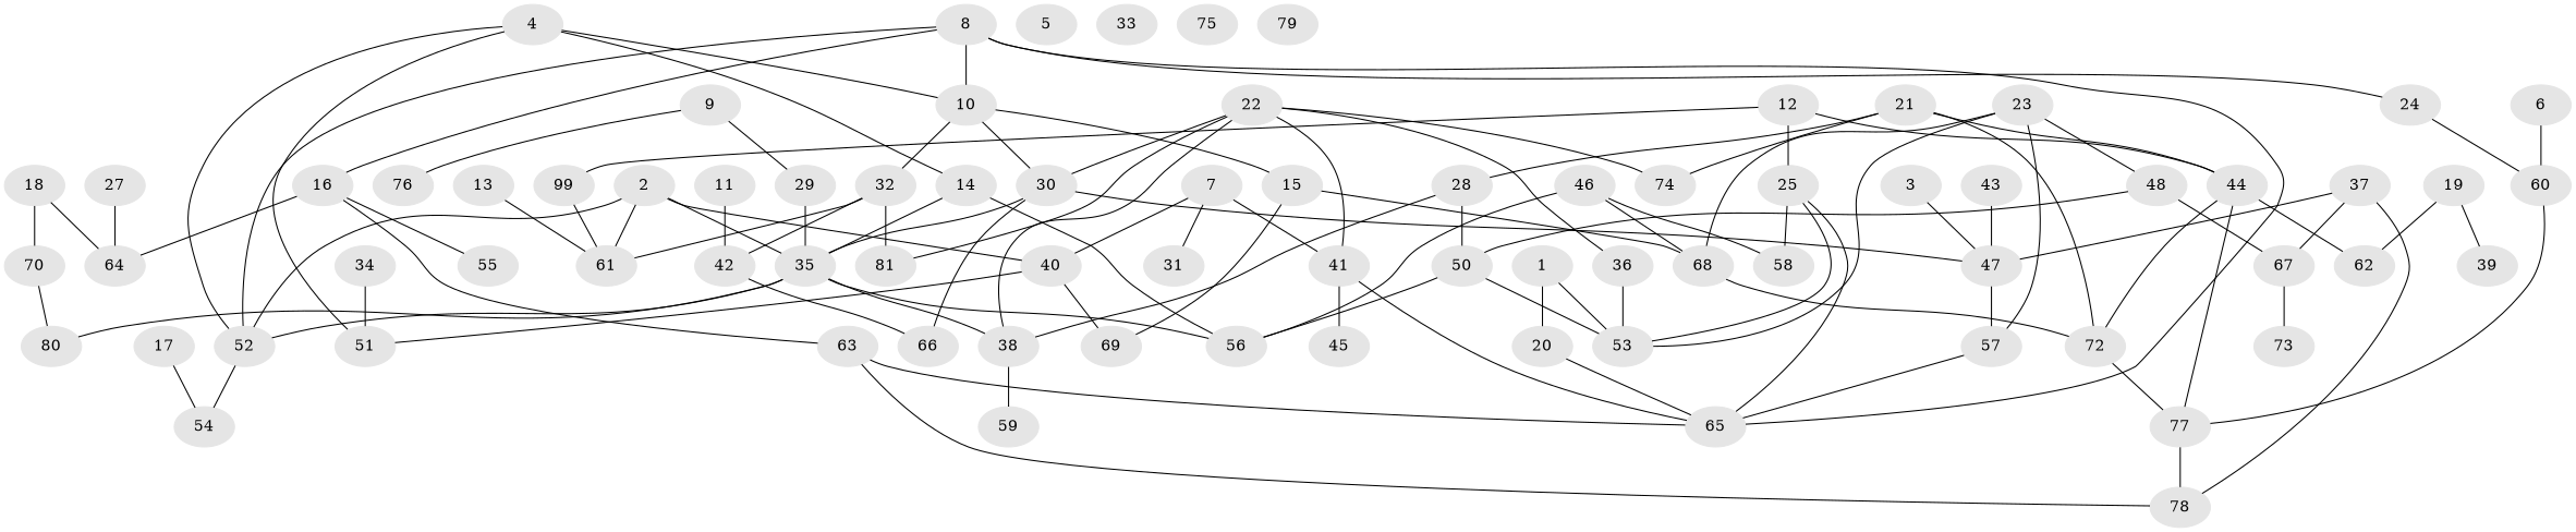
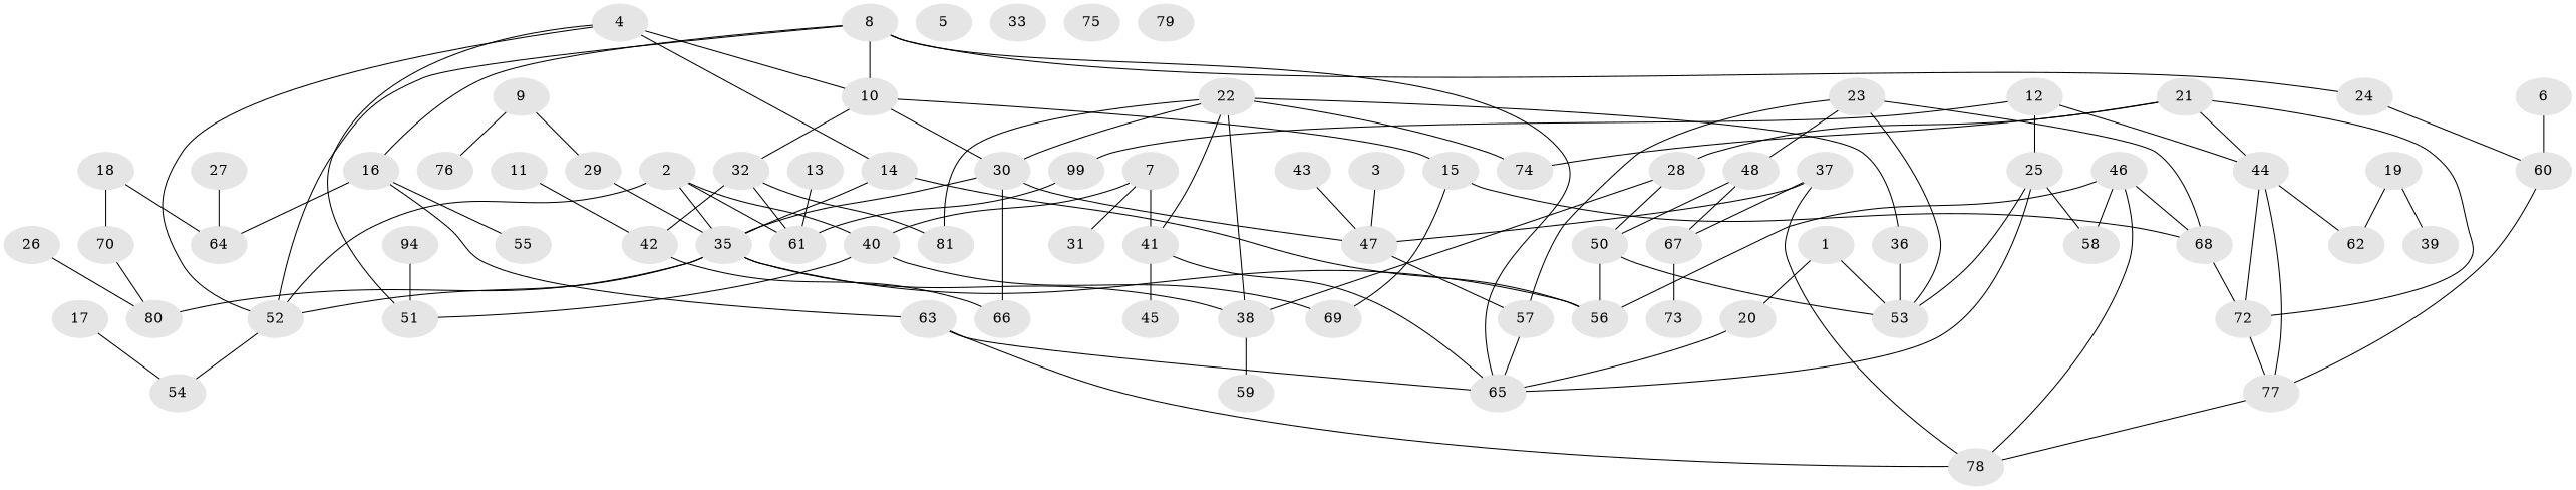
  graph {
    node [color=gray90 style=filled]
    1
    20
    53
    65
    2
    35
    40
    52
    61
    56
    38
    80
    51
    69
    54
    3
    47
    57
    4
    10
    14
    15
    30
    32
    5
    6
    60
    77
    7
    31
    41
    45
    8
    16
    24
    55
    63
    64
    9
    29
    76
    68
    66
    42
    81
    11
    12
    25
    44
    n50 [label=99]
    58
    62
    72
    13
    78
    17
    18
    70
    19
    39
    21
    28
    74
    50
    22
    36
    59
    23
    48
    67
+   26
    27
    33
-   34
+   34 [label=94]
    37
    73
    43
    46
    75
    79
    1 -- 20
    1 -- 53
    20 -- 65
    2 -- 35
    2 -- 40
    2 -- 52
    2 -- 61
    35 -- 52
    35 -- 56
    35 -- 38
    35 -- 80
    40 -- 51
    40 -- 69
    52 -- 54
    38 -- 59
    3 -- 47
    47 -- 57
    57 -- 65
    4 -- 52
    4 -- 51
    4 -- 10
    4 -- 14
    10 -- 15
    10 -- 30
    10 -- 32
    14 -- 35
    14 -- 56
    15 -- 69
    15 -- 68
    30 -- 35
    30 -- 47
    30 -- 66
    32 -- 61
    32 -- 42
    32 -- 81
    6 -- 60
    60 -- 77
    77 -- 78
    7 -- 40
    7 -- 31
    7 -- 41
    41 -- 65
    41 -- 45
    8 -- 65
    8 -- 52
    8 -- 10
    8 -- 16
    8 -- 24
    16 -- 55
    16 -- 63
    16 -- 64
    24 -- 60
    63 -- 65
    63 -- 78
    9 -- 29
    9 -- 76
    29 -- 35
    68 -- 72
    42 -- 66
    11 -- 42
    12 -- 25
    12 -- 44
    12 -- n50
    25 -- 53
    25 -- 65
    25 -- 58
    44 -- 77
    44 -- 62
    44 -- 72
    n50 -- 61
    72 -- 77
    13 -- 61
    17 -- 54
    18 -- 64
    18 -- 70
    70 -- 80
    19 -- 62
    19 -- 39
    21 -- 44
    21 -- 72
    21 -- 28
    21 -- 74
    28 -- 38
    28 -- 50
    50 -- 53
    50 -- 56
    22 -- 38
    22 -- 30
    22 -- 41
    22 -- 81
    22 -- 74
    22 -- 36
    36 -- 53
    23 -- 53
    23 -- 57
    23 -- 68
    23 -- 48
    48 -- 50
    48 -- 67
    67 -- 73
+   26 -- 80
    27 -- 64
    34 -- 51
    37 -- 47
    37 -- 78
    37 -- 67
    43 -- 47
    46 -- 56
    46 -- 68
    46 -- 58
+   46 -- 78
  }
